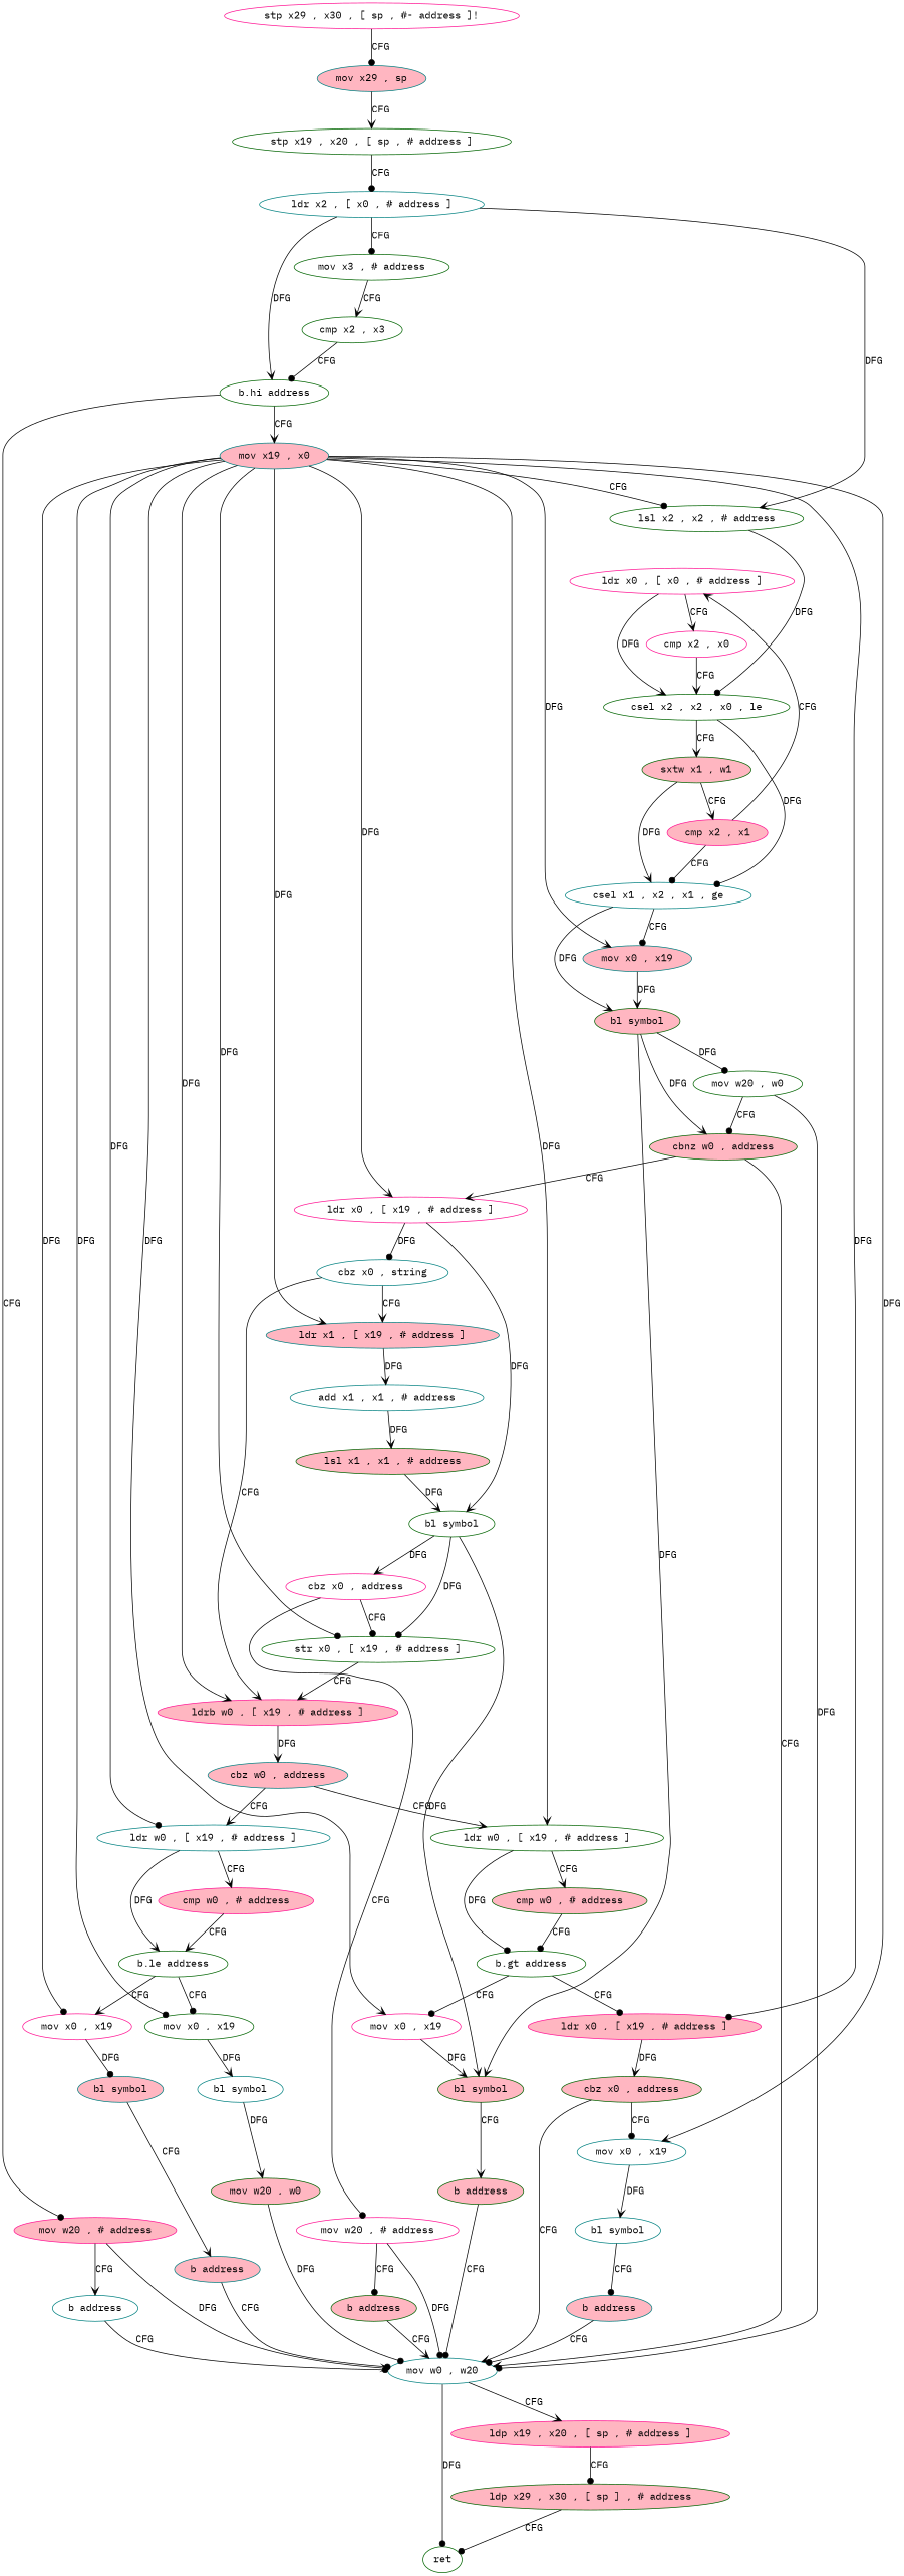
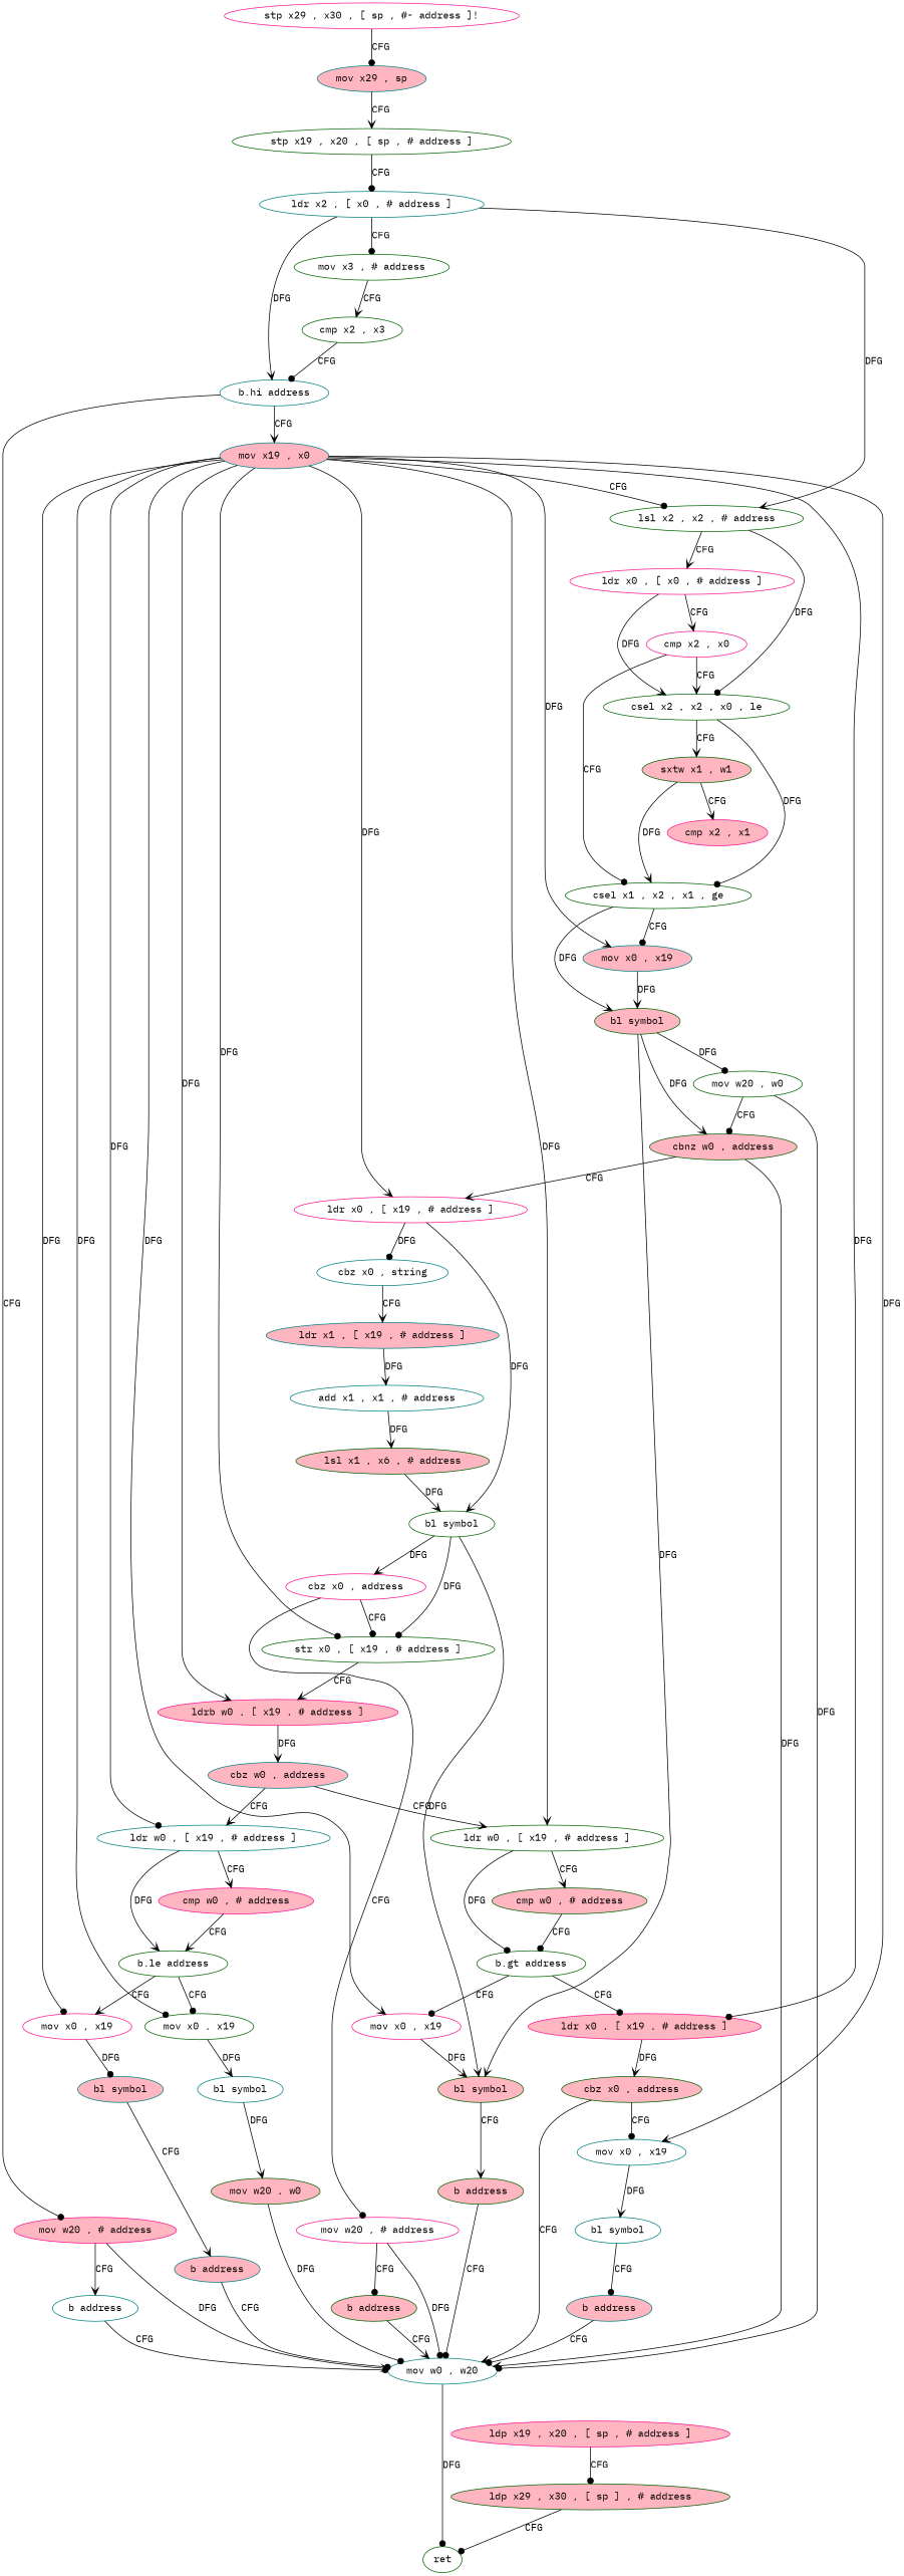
  digraph {
    fontname="IBM Plex Mono"
    node [color=darkgreen fillcolor=white fontname="IBM Plex Mono" style=filled]
    edge [arrowhead=vee fontname="IBM Plex Mono"]
    n1 [color=deeppink label="stp x29 , x30 , [ sp , #- address ]!"]
    n2 [color=teal fillcolor=lightpink label="mov x29 , sp"]
    n3 [label="stp x19 , x20 , [ sp , # address ]"]
    n4 [color=teal label="ldr x2 , [ x0 , # address ]"]
    n5 [label="mov x3 , # address"]
-   n6 [label="b.hi address"]
+   n6 [color=teal label="b.hi address"]
    n7 [label="lsl x2 , x2 , # address"]
    n8 [label="cmp x2 , x3"]
    n9 [color=deeppink fillcolor=lightpink label="mov w20 , # address"]
    n10 [color=teal fillcolor=lightpink label="mov x19 , x0"]
    n11 [color=deeppink label="ldr x0 , [ x0 , # address ]"]
    n12 [label="csel x2 , x2 , x0 , le"]
    n13 [color=teal label="b address"]
    n14 [color=teal label="mov w0 , w20"]
    n15 [color=teal fillcolor=lightpink label="mov x0 , x19"]
    n16 [color=deeppink label="ldr x0 , [ x19 , # address ]"]
    n17 [color=deeppink fillcolor=lightpink label="ldrb w0 , [ x19 , # address ]"]
    n18 [color=teal fillcolor=lightpink label="ldr x1 , [ x19 , # address ]"]
    n19 [label="ldr w0 , [ x19 , # address ]"]
    n20 [color=teal label="ldr w0 , [ x19 , # address ]"]
    n21 [label="str x0 , [ x19 , # address ]"]
    n22 [color=deeppink label="mov x0 , x19"]
    n23 [color=deeppink fillcolor=lightpink label="ldr x0 , [ x19 , # address ]"]
    n24 [color=deeppink label="mov x0 , x19"]
    n25 [label="mov x0 , x19"]
    n26 [color=teal label="mov x0 , x19"]
    n27 [color=deeppink fillcolor=lightpink label="ldp x19 , x20 , [ sp , # address ]"]
    n28 [label=ret]
    n29 [fillcolor=lightpink label="bl symbol"]
    n30 [color=teal label="cbz x0 , string"]
    n31 [label="bl symbol"]
    n32 [color=teal fillcolor=lightpink label="cbz w0 , address"]
    n33 [color=teal label="add x1 , x1 , # address"]
    n34 [fillcolor=lightpink label="cmp w0 , # address"]
    n35 [label="b.gt address"]
    n36 [color=deeppink fillcolor=lightpink label="cmp w0 , # address"]
    n37 [label="b.le address"]
    n38 [fillcolor=lightpink label="bl symbol"]
    n39 [fillcolor=lightpink label="cbz x0 , address"]
    n40 [color=teal fillcolor=lightpink label="bl symbol"]
    n41 [color=teal label="bl symbol"]
    n42 [color=teal label="bl symbol"]
    n43 [fillcolor=lightpink label="ldp x29 , x30 , [ sp ] , # address"]
    n44 [color=deeppink label="cmp x2 , x0"]
    n45 [fillcolor=lightpink label="sxtw x1 , w1"]
-   n46 [color=teal label="csel x1 , x2 , x1 , ge"]
+   n46 [label="csel x1 , x2 , x1 , ge"]
    n47 [color=deeppink fillcolor=lightpink label="cmp x2 , x1"]
    n48 [label="mov w20 , w0"]
    n49 [fillcolor=lightpink label="cbnz w0 , address"]
    n50 [fillcolor=lightpink label="b address"]
    n51 [color=deeppink label="cbz x0 , address"]
-   n52 [fillcolor=lightpink label="lsl x1 , x1 , # address"]
+   n52 [fillcolor=lightpink label="lsl x1 , x6 , # address"]
    n53 [color=deeppink label="mov w20 , # address"]
    n54 [fillcolor=lightpink label="b address"]
    n55 [color=teal fillcolor=lightpink label="b address"]
    n56 [fillcolor=lightpink label="mov w20 , w0"]
    n57 [color=teal fillcolor=lightpink label="b address"]
    n1 -> n2 [arrowhead=dot label=CFG]
    n2 -> n3 [label=CFG]
    n3 -> n4 [arrowhead=dot label=CFG]
    n4 -> n5 [arrowhead=dot label=CFG]
    n4 -> n6 [label=DFG]
    n4 -> n7 [label=DFG]
    n5 -> n8 [label=CFG]
    n6 -> n9 [arrowhead=dot label=CFG]
    n6 -> n10 [label=CFG]
-   n47 -> n11 [label=CFG]
+   n7 -> n11 [label=CFG]
    n7 -> n12 [arrowhead=dot label=DFG]
    n8 -> n6 [arrowhead=dot label=CFG]
    n9 -> n13 [label=CFG]
    n9 -> n14 [label=DFG]
    n10 -> n7 [arrowhead=dot label=CFG]
    n10 -> n15 [label=DFG]
    n10 -> n16 [label=DFG]
    n10 -> n17 [label=DFG]
-   n10 -> n18 [label=DFG]
    n10 -> n19 [label=DFG]
    n10 -> n20 [arrowhead=dot label=DFG]
    n10 -> n21 [arrowhead=dot label=DFG]
    n10 -> n22 [label=DFG]
    n10 -> n23 [arrowhead=dot label=DFG]
    n10 -> n24 [arrowhead=dot label=DFG]
    n10 -> n25 [arrowhead=dot label=DFG]
    n10 -> n26 [label=DFG]
    n11 -> n12 [label=DFG]
    n11 -> n44 [label=CFG]
    n12 -> n45 [label=CFG]
    n12 -> n46 [arrowhead=dot label=DFG]
    n13 -> n14 [arrowhead=dot label=CFG]
-   n14 -> n27 [label=CFG]
    n14 -> n28 [arrowhead=dot label=DFG]
    n15 -> n29 [label=DFG]
    n16 -> n30 [arrowhead=dot label=DFG]
    n16 -> n31 [label=DFG]
    n17 -> n32 [label=DFG]
    n18 -> n33 [label=DFG]
    n19 -> n34 [label=CFG]
    n19 -> n35 [arrowhead=dot label=DFG]
    n20 -> n36 [label=CFG]
    n20 -> n37 [label=DFG]
    n21 -> n17 [label=CFG]
    n22 -> n38 [label=DFG]
    n23 -> n39 [label=DFG]
    n24 -> n40 [arrowhead=dot label=DFG]
    n25 -> n41 [label=DFG]
    n26 -> n42 [label=DFG]
    n27 -> n43 [arrowhead=dot label=CFG]
    n29 -> n38 [label=DFG]
    n29 -> n48 [arrowhead=dot label=DFG]
    n29 -> n49 [label=DFG]
-   n30 -> n17 [label=CFG]
    n30 -> n18 [label=CFG]
    n31 -> n21 [arrowhead=dot label=DFG]
    n31 -> n38 [label=DFG]
    n31 -> n51 [label=DFG]
    n32 -> n19 [label=CFG]
    n32 -> n20 [label=CFG]
    n33 -> n52 [label=DFG]
    n34 -> n35 [arrowhead=dot label=CFG]
    n35 -> n22 [arrowhead=dot label=CFG]
    n35 -> n23 [arrowhead=dot label=CFG]
    n36 -> n37 [label=CFG]
    n37 -> n24 [label=CFG]
    n37 -> n25 [arrowhead=dot label=CFG]
    n38 -> n50 [label=CFG]
    n39 -> n14 [label=CFG]
    n39 -> n26 [arrowhead=dot label=CFG]
    n40 -> n55 [label=CFG]
    n41 -> n56 [label=DFG]
    n42 -> n57 [arrowhead=dot label=CFG]
    n43 -> n28 [arrowhead=dot label=CFG]
    n44 -> n12 [label=CFG]
    n45 -> n46 [label=DFG]
    n45 -> n47 [label=CFG]
    n46 -> n15 [arrowhead=dot label=CFG]
    n46 -> n29 [label=DFG]
-   n47 -> n46 [arrowhead=dot label=CFG]
+   n44 -> n46 [arrowhead=dot label=CFG]
    n48 -> n14 [arrowhead=dot label=DFG]
    n48 -> n49 [arrowhead=dot label=CFG]
-   n49 -> n14 [label=CFG]
+   n49 -> n14 [label=DFG]
    n49 -> n16 [label=CFG]
    n50 -> n14 [arrowhead=dot label=CFG]
    n51 -> n21 [arrowhead=dot label=CFG]
    n51 -> n53 [arrowhead=dot label=CFG]
    n52 -> n31 [label=DFG]
    n53 -> n14 [arrowhead=dot label=DFG]
    n53 -> n54 [arrowhead=dot label=CFG]
    n54 -> n14 [label=CFG]
    n55 -> n14 [arrowhead=dot label=CFG]
    n56 -> n14 [arrowhead=dot label=DFG]
    n57 -> n14 [arrowhead=dot label=CFG]
  }
